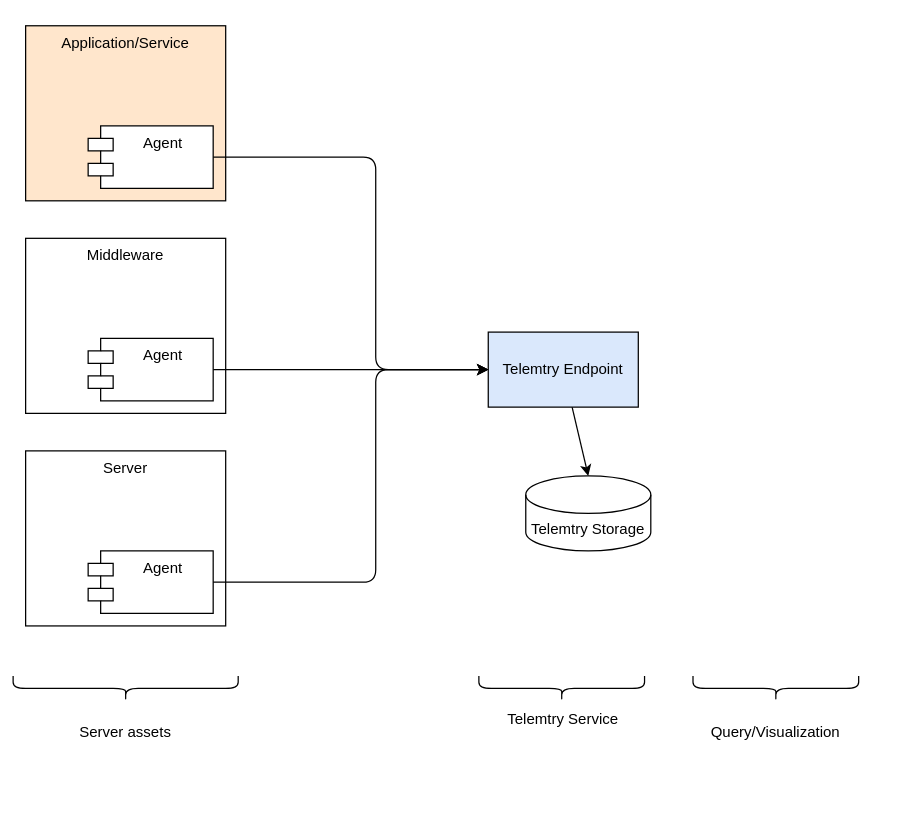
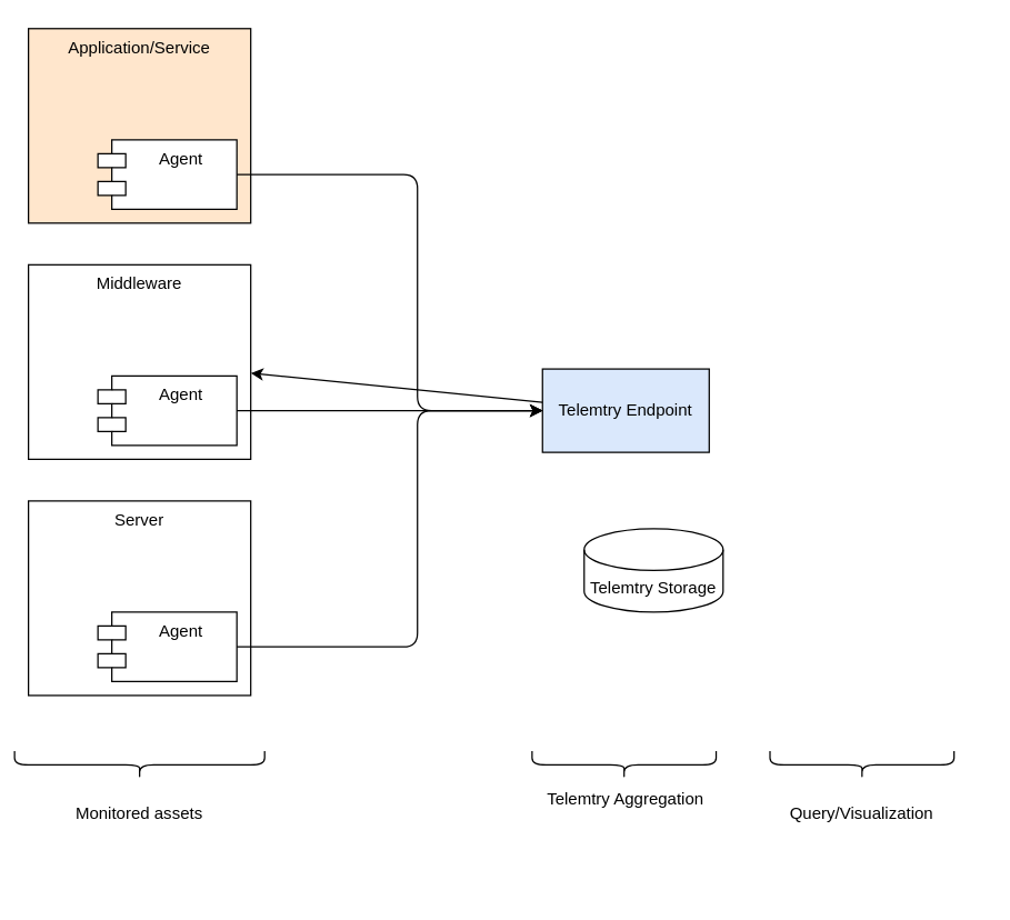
  <mxCell id="0" />
  <mxCell id="1" parent="0" />
  <mxCell id="2" value="" style="group" vertex="1" connectable="0" parent="1"><mxGeometry x="20" y="360" width="160" height="140" as="geometry" /></mxCell>
  <mxCell id="3" value="Server" style="rounded=0;whiteSpace=wrap;html=1;verticalAlign=top;" vertex="1" parent="2"><mxGeometry width="160" height="140" as="geometry" /></mxCell>
  <mxCell id="4" value="Agent" style="shape=module;align=left;spacingLeft=20;align=center;verticalAlign=top;" vertex="1" parent="2"><mxGeometry x="50" y="80" width="100" height="50" as="geometry" /></mxCell>
  <mxCell id="5" value="" style="group" vertex="1" connectable="0" parent="1"><mxGeometry x="20" y="190" width="160" height="140" as="geometry" /></mxCell>
  <mxCell id="6" value="Middleware" style="rounded=0;whiteSpace=wrap;html=1;verticalAlign=top;" vertex="1" parent="5"><mxGeometry width="160" height="140" as="geometry" /></mxCell>
  <mxCell id="7" value="Agent" style="shape=module;align=left;spacingLeft=20;align=center;verticalAlign=top;" vertex="1" parent="5"><mxGeometry x="50" y="80" width="100" height="50" as="geometry" /></mxCell>
  <mxCell id="8" value="" style="group" vertex="1" connectable="0" parent="1"><mxGeometry x="20" y="20" width="160" height="140" as="geometry" /></mxCell>
  <mxCell id="9" value="Application/Service" style="rounded=0;whiteSpace=wrap;html=1;verticalAlign=top;fillColor=#ffe6cc;" vertex="1" parent="8"><mxGeometry width="160" height="140" as="geometry" /></mxCell>
  <mxCell id="10" value="Agent" style="shape=module;align=left;spacingLeft=20;align=center;verticalAlign=top;" vertex="1" parent="8"><mxGeometry x="50" y="80" width="100" height="50" as="geometry" /></mxCell>
- <mxCell id="11" style="edgeStyle=none;html=1;entryX=0.5;entryY=0;entryDx=0;entryDy=0;entryPerimeter=0;" edge="1" parent="1" source="12" target="13"><mxGeometry relative="1" as="geometry" /></mxCell>
+ <mxCell id="11" style="edgeStyle=none;html=1;" edge="1" parent="1" source="12" target="6"><mxGeometry relative="1" as="geometry" /></mxCell>
  <mxCell id="12" value="Telemtry Endpoint" style="rounded=0;whiteSpace=wrap;html=1;fillColor=#dae8fc;" vertex="1" parent="1"><mxGeometry x="390" y="265" width="120" height="60" as="geometry" /></mxCell>
  <mxCell id="13" value="Telemtry Storage" style="shape=cylinder3;whiteSpace=wrap;html=1;boundedLbl=1;backgroundOutline=1;size=15;" vertex="1" parent="1"><mxGeometry x="420" y="380" width="100" height="60" as="geometry" /></mxCell>
  <mxCell id="14" style="edgeStyle=none;html=1;entryX=0;entryY=0.5;entryDx=0;entryDy=0;" edge="1" parent="1" source="10" target="12"><mxGeometry relative="1" as="geometry"><Array as="points"><mxPoint x="300" y="125" /><mxPoint x="300" y="295" /></Array></mxGeometry></mxCell>
  <mxCell id="15" style="edgeStyle=none;html=1;entryX=0;entryY=0.5;entryDx=0;entryDy=0;" edge="1" parent="1" source="7" target="12"><mxGeometry relative="1" as="geometry" /></mxCell>
  <mxCell id="16" style="edgeStyle=none;html=1;entryX=0;entryY=0.5;entryDx=0;entryDy=0;" edge="1" parent="1" source="4" target="12"><mxGeometry relative="1" as="geometry"><Array as="points"><mxPoint x="300" y="465" /><mxPoint x="300" y="295" /></Array></mxGeometry></mxCell>
  <mxCell id="17" value="" style="shape=curlyBracket;whiteSpace=wrap;html=1;rounded=1;flipH=1;rotation=90;" vertex="1" parent="1"><mxGeometry x="90" y="460" width="20" height="180" as="geometry" /></mxCell>
- <mxCell id="18" value="Server assets" style="text;html=1;strokeColor=none;fillColor=none;align=center;verticalAlign=middle;whiteSpace=wrap;rounded=0;" vertex="1" parent="1"><mxGeometry x="40" y="570" width="120" height="30" as="geometry" /></mxCell>
+ <mxCell id="18" value="Monitored assets" style="text;html=1;strokeColor=none;fillColor=none;align=center;verticalAlign=middle;whiteSpace=wrap;rounded=0;" vertex="1" parent="1"><mxGeometry x="40" y="570" width="120" height="30" as="geometry" /></mxCell>
  <mxCell id="19" value="" style="shape=curlyBracket;whiteSpace=wrap;html=1;rounded=1;flipH=1;rotation=90;" vertex="1" parent="1"><mxGeometry x="438.75" y="483.75" width="20" height="132.5" as="geometry" /></mxCell>
- <mxCell id="20" value="Telemtry Service" style="text;html=1;strokeColor=none;fillColor=none;align=center;verticalAlign=middle;whiteSpace=wrap;rounded=0;" vertex="1" parent="1"><mxGeometry x="365" y="560" width="170" height="30" as="geometry" /></mxCell>
+ <mxCell id="20" value="Telemtry Aggregation" style="text;html=1;strokeColor=none;fillColor=none;align=center;verticalAlign=middle;whiteSpace=wrap;rounded=0;" vertex="1" parent="1"><mxGeometry x="365" y="560" width="170" height="30" as="geometry" /></mxCell>
  <mxCell id="21" value="" style="shape=curlyBracket;whiteSpace=wrap;html=1;rounded=1;flipH=1;rotation=90;" vertex="1" parent="1"><mxGeometry x="610" y="483.75" width="20" height="132.5" as="geometry" /></mxCell>
  <mxCell id="22" value="Query/Visualization" style="text;html=1;strokeColor=none;fillColor=none;align=center;verticalAlign=middle;whiteSpace=wrap;rounded=0;" vertex="1" parent="1"><mxGeometry x="535" y="570" width="170" height="30" as="geometry" /></mxCell>
